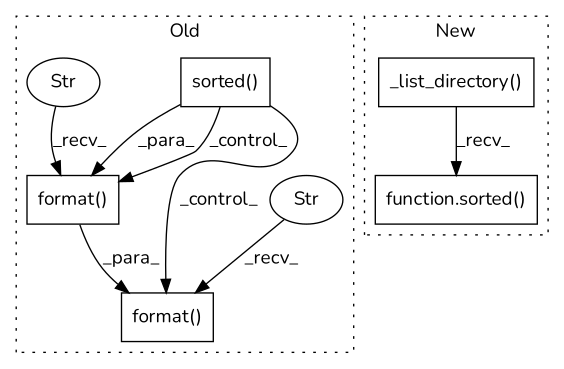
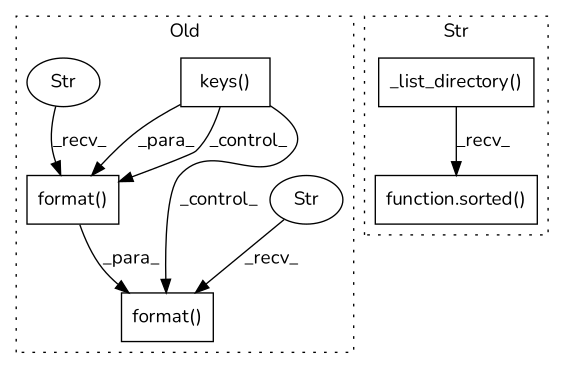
  digraph {
    fontname=Nunito
    node [a=75 fontname=Nunito shape=box]
    edge [fontname=Nunito]
    n1 [l="28,1" label="format()" s="2821,2862"]
    n2 [a=66 l=20 label=Str s=2821 shape=ellipse]
-   n3 [l=25 label="sorted()" s=2637]
+   n3 [l=25 label="keys()" s=2637]
    n4 [l="15,1" label="format()" s="2687,2731"]
    n5 [a=66 l=7 label=Str s=2687 shape=ellipse]
    n6 [l="21,1" label="_list_directory()" s="2647,2679"]
    n7 [l="7,1" label="function.sorted()" s="2640,2680"]
    subgraph cluster_1 {
      label=Old
      style=dotted
      n1
      n2
      n3
      n4
      n5
    }
    subgraph cluster_2 {
-     label=New
+     label=Str
      style=dotted
      n6
      n7
    }
    n2 -> n1 [label=_recv_]
    n3 -> n1 [label=_control_]
    n3 -> n4 [label=_para_]
    n3 -> n4 [label=_control_]
    n4 -> n1 [label=_para_]
    n5 -> n4 [label=_recv_]
    n6 -> n7 [label=_recv_]
  }
